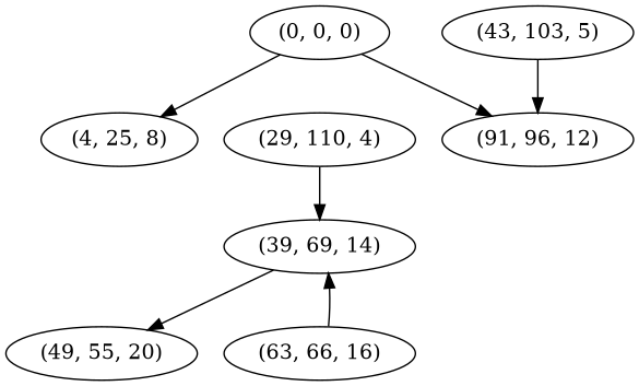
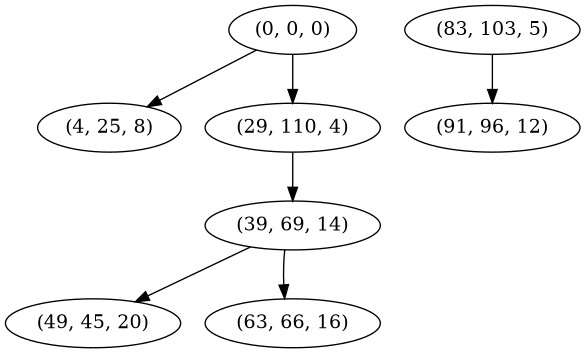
  digraph {
    n1 [label="(4, 25, 8)"]
    "(0, 0, 0)"
    "(29, 110, 4)"
    "(39, 69, 14)"
-   "(49, 55, 20)"
+   "(49, 55, 20)" [label="(49, 45, 20)"]
    "(63, 66, 16)"
-   "(83, 103, 5)" [label="(43, 103, 5)"]
+   "(83, 103, 5)"
    "(91, 96, 12)"
    "(0, 0, 0)" -> n1
-   "(0, 0, 0)" -> "(91, 96, 12)"
+   "(0, 0, 0)" -> "(29, 110, 4)"
    "(29, 110, 4)" -> "(39, 69, 14)"
    "(39, 69, 14)" -> "(49, 55, 20)"
-   "(63, 66, 16)" -> "(39, 69, 14)"
+   "(39, 69, 14)" -> "(63, 66, 16)"
    "(83, 103, 5)" -> "(91, 96, 12)"
  }
